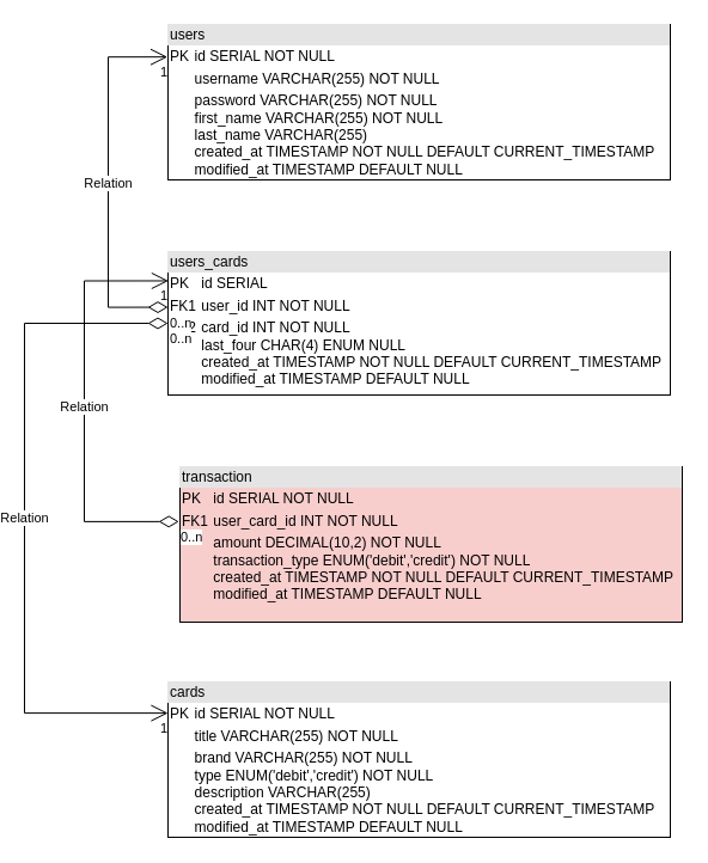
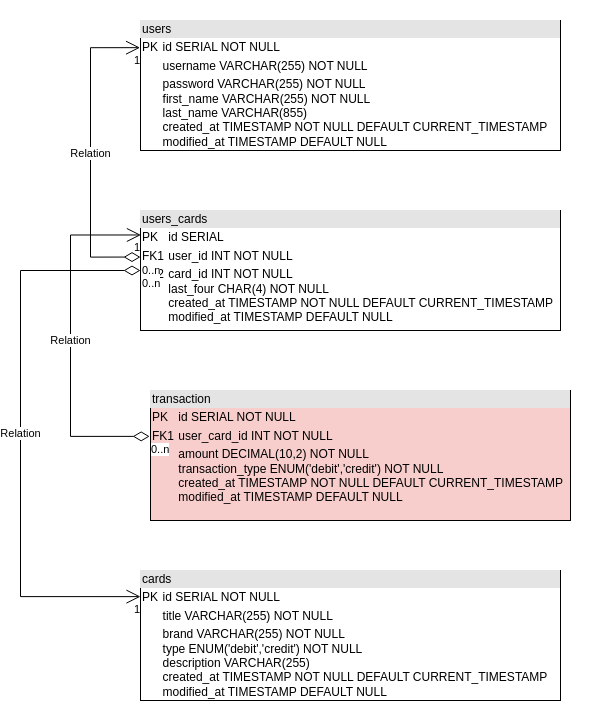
  <mxCell id="0" />
  <mxCell id="1" parent="0" />
- <mxCell id="2" value="&lt;div style=&quot;box-sizing:border-box;width:100%;background:#e4e4e4;padding:2px;&quot;&gt;users&lt;/div&gt;&lt;table style=&quot;width:100%;font-size:1em;&quot; cellpadding=&quot;2&quot; cellspacing=&quot;0&quot;&gt;&lt;tbody&gt;&lt;tr&gt;&lt;td&gt;PK&lt;/td&gt;&lt;td&gt;id SERIAL NOT NULL&lt;/td&gt;&lt;/tr&gt;&lt;tr&gt;&lt;td&gt;&lt;br&gt;&lt;/td&gt;&lt;td&gt;username VARCHAR(255) NOT NULL&lt;/td&gt;&lt;/tr&gt;&lt;tr&gt;&lt;td&gt;&lt;br&gt;&lt;br&gt;&lt;br&gt;&lt;/td&gt;&lt;td&gt;password VARCHAR(255) NOT NULL&lt;br&gt;first_name VARCHAR(255) NOT NULL&lt;br&gt;last_name VARCHAR(255)&lt;br&gt;created_at TIMESTAMP NOT NULL DEFAULT CURRENT_TIMESTAMP&lt;br&gt;modified_at TIMESTAMP DEFAULT NULL&lt;/td&gt;&lt;/tr&gt;&lt;/tbody&gt;&lt;/table&gt;" style="verticalAlign=top;align=left;overflow=fill;html=1;whiteSpace=wrap;" vertex="1" parent="1"><mxGeometry x="140" y="20" width="420" height="130" as="geometry" /></mxCell>
- <mxCell id="3" value="&lt;div style=&quot;box-sizing:border-box;width:100%;background:#e4e4e4;padding:2px;&quot;&gt;users_cards&lt;/div&gt;&lt;table style=&quot;width:100%;font-size:1em;&quot; cellpadding=&quot;2&quot; cellspacing=&quot;0&quot;&gt;&lt;tbody&gt;&lt;tr&gt;&lt;td&gt;PK&lt;/td&gt;&lt;td&gt;id SERIAL&lt;/td&gt;&lt;/tr&gt;&lt;tr&gt;&lt;td&gt;FK1&lt;/td&gt;&lt;td&gt;user_id INT NOT NULL&lt;/td&gt;&lt;/tr&gt;&lt;tr&gt;&lt;td&gt;FK2&lt;br&gt;&lt;br&gt;&lt;br&gt;&lt;br&gt;&lt;/td&gt;&lt;td&gt;card_id INT NOT NULL&lt;br&gt;last_four CHAR(4) ENUM NULL&lt;br&gt;created_at TIMESTAMP NOT NULL DEFAULT CURRENT_TIMESTAMP&lt;br&gt;modified_at TIMESTAMP DEFAULT NULL&lt;/td&gt;&lt;/tr&gt;&lt;/tbody&gt;&lt;/table&gt;" style="verticalAlign=top;align=left;overflow=fill;html=1;whiteSpace=wrap;" vertex="1" parent="1"><mxGeometry x="140" y="210" width="420" height="120" as="geometry" /></mxCell>
+ <mxCell id="2" value="&lt;div style=&quot;box-sizing:border-box;width:100%;background:#e4e4e4;padding:2px;&quot;&gt;users&lt;/div&gt;&lt;table style=&quot;width:100%;font-size:1em;&quot; cellpadding=&quot;2&quot; cellspacing=&quot;0&quot;&gt;&lt;tbody&gt;&lt;tr&gt;&lt;td&gt;PK&lt;/td&gt;&lt;td&gt;id SERIAL NOT NULL&lt;/td&gt;&lt;/tr&gt;&lt;tr&gt;&lt;td&gt;&lt;br&gt;&lt;/td&gt;&lt;td&gt;username VARCHAR(255) NOT NULL&lt;/td&gt;&lt;/tr&gt;&lt;tr&gt;&lt;td&gt;&lt;br&gt;&lt;br&gt;&lt;br&gt;&lt;/td&gt;&lt;td&gt;password VARCHAR(255) NOT NULL&lt;br&gt;first_name VARCHAR(255) NOT NULL&lt;br&gt;last_name VARCHAR(855)&lt;br&gt;created_at TIMESTAMP NOT NULL DEFAULT CURRENT_TIMESTAMP&lt;br&gt;modified_at TIMESTAMP DEFAULT NULL&lt;/td&gt;&lt;/tr&gt;&lt;/tbody&gt;&lt;/table&gt;" style="verticalAlign=top;align=left;overflow=fill;html=1;whiteSpace=wrap;" vertex="1" parent="1"><mxGeometry x="140" y="20" width="420" height="130" as="geometry" /></mxCell>
+ <mxCell id="3" value="&lt;div style=&quot;box-sizing:border-box;width:100%;background:#e4e4e4;padding:2px;&quot;&gt;users_cards&lt;/div&gt;&lt;table style=&quot;width:100%;font-size:1em;&quot; cellpadding=&quot;2&quot; cellspacing=&quot;0&quot;&gt;&lt;tbody&gt;&lt;tr&gt;&lt;td&gt;PK&lt;/td&gt;&lt;td&gt;id SERIAL&lt;/td&gt;&lt;/tr&gt;&lt;tr&gt;&lt;td&gt;FK1&lt;/td&gt;&lt;td&gt;user_id INT NOT NULL&lt;/td&gt;&lt;/tr&gt;&lt;tr&gt;&lt;td&gt;FK2&lt;br&gt;&lt;br&gt;&lt;br&gt;&lt;br&gt;&lt;/td&gt;&lt;td&gt;card_id INT NOT NULL&lt;br&gt;last_four CHAR(4) NOT NULL&lt;br&gt;created_at TIMESTAMP NOT NULL DEFAULT CURRENT_TIMESTAMP&lt;br&gt;modified_at TIMESTAMP DEFAULT NULL&lt;/td&gt;&lt;/tr&gt;&lt;/tbody&gt;&lt;/table&gt;" style="verticalAlign=top;align=left;overflow=fill;html=1;whiteSpace=wrap;" vertex="1" parent="1"><mxGeometry x="140" y="210" width="420" height="120" as="geometry" /></mxCell>
  <mxCell id="4" value="&lt;div style=&quot;box-sizing:border-box;width:100%;background:#e4e4e4;padding:2px;&quot;&gt;cards&lt;/div&gt;&lt;table style=&quot;width:100%;font-size:1em;&quot; cellpadding=&quot;2&quot; cellspacing=&quot;0&quot;&gt;&lt;tbody&gt;&lt;tr&gt;&lt;td&gt;PK&lt;/td&gt;&lt;td&gt;id SERIAL NOT NULL&lt;/td&gt;&lt;/tr&gt;&lt;tr&gt;&lt;td&gt;&lt;br&gt;&lt;/td&gt;&lt;td&gt;title VARCHAR(255) NOT NULL&lt;/td&gt;&lt;/tr&gt;&lt;tr&gt;&lt;td&gt;&lt;br&gt;&lt;br&gt;&lt;br&gt;&lt;br&gt;&lt;br&gt;&lt;/td&gt;&lt;td&gt;brand VARCHAR(255) NOT NULL&lt;br&gt;type ENUM('debit','credit') NOT NULL&lt;br&gt;description VARCHAR(255)&lt;br&gt;created_at TIMESTAMP NOT NULL DEFAULT CURRENT_TIMESTAMP&lt;br&gt;modified_at TIMESTAMP DEFAULT NULL&lt;/td&gt;&lt;/tr&gt;&lt;/tbody&gt;&lt;/table&gt;" style="verticalAlign=top;align=left;overflow=fill;html=1;whiteSpace=wrap;" vertex="1" parent="1"><mxGeometry x="140" y="570" width="420" height="130" as="geometry" /></mxCell>
  <mxCell id="5" value="&lt;div style=&quot;box-sizing:border-box;width:100%;background:#e4e4e4;padding:2px;&quot;&gt;transaction&lt;/div&gt;&lt;table style=&quot;width:100%;font-size:1em;&quot; cellpadding=&quot;2&quot; cellspacing=&quot;0&quot;&gt;&lt;tbody&gt;&lt;tr&gt;&lt;td&gt;PK&lt;/td&gt;&lt;td&gt;id SERIAL NOT NULL&lt;/td&gt;&lt;/tr&gt;&lt;tr&gt;&lt;td&gt;FK1&lt;/td&gt;&lt;td&gt;user_card_id INT NOT NULL&lt;/td&gt;&lt;/tr&gt;&lt;tr&gt;&lt;td&gt;&lt;br&gt;&lt;br&gt;&lt;br&gt;&lt;br&gt;&lt;/td&gt;&lt;td&gt;amount DECIMAL(10,2) NOT NULL&lt;br&gt;transaction_type ENUM('debit','credit') NOT NULL&lt;br&gt;created_at TIMESTAMP NOT NULL DEFAULT CURRENT_TIMESTAMP&lt;br&gt;modified_at TIMESTAMP DEFAULT NULL&lt;/td&gt;&lt;/tr&gt;&lt;/tbody&gt;&lt;/table&gt;" style="verticalAlign=top;align=left;overflow=fill;html=1;whiteSpace=wrap;fillColor=#f8cecc;" vertex="1" parent="1"><mxGeometry x="150" y="390" width="420" height="130" as="geometry" /></mxCell>
  <mxCell id="6" value="Relation" style="endArrow=open;html=1;endSize=12;startArrow=diamondThin;startSize=14;startFill=0;edgeStyle=orthogonalEdgeStyle;rounded=0;exitX=-0.002;exitY=0.353;exitDx=0;exitDy=0;exitPerimeter=0;entryX=0.001;entryY=0.204;entryDx=0;entryDy=0;entryPerimeter=0;" edge="1" parent="1" source="5" target="3"><mxGeometry relative="1" as="geometry"><mxPoint x="50" y="640" as="sourcePoint" /><mxPoint x="210" y="640" as="targetPoint" /><Array as="points"><mxPoint x="70" y="436" /><mxPoint x="70" y="235" /></Array></mxGeometry></mxCell>
  <mxCell id="7" value="0..n" style="edgeLabel;resizable=0;html=1;align=left;verticalAlign=top;" connectable="0" vertex="1" parent="6"><mxGeometry x="-1" relative="1" as="geometry" /></mxCell>
  <mxCell id="8" value="1" style="edgeLabel;resizable=0;html=1;align=right;verticalAlign=top;" connectable="0" vertex="1" parent="6"><mxGeometry x="1" relative="1" as="geometry" /></mxCell>
  <mxCell id="9" value="Relation" style="endArrow=open;html=1;endSize=12;startArrow=diamondThin;startSize=14;startFill=0;edgeStyle=orthogonalEdgeStyle;rounded=0;entryX=0;entryY=0.201;entryDx=0;entryDy=0;entryPerimeter=0;exitX=0;exitY=0.5;exitDx=0;exitDy=0;" edge="1" parent="1" source="3" target="4"><mxGeometry relative="1" as="geometry"><mxPoint x="280" y="330" as="sourcePoint" /><mxPoint x="80" y="390" as="targetPoint" /><Array as="points"><mxPoint x="20" y="270" /><mxPoint x="20" y="596" /></Array></mxGeometry></mxCell>
  <mxCell id="10" value="0..n" style="edgeLabel;resizable=0;html=1;align=left;verticalAlign=top;" connectable="0" vertex="1" parent="9"><mxGeometry x="-1" relative="1" as="geometry" /></mxCell>
  <mxCell id="11" value="1" style="edgeLabel;resizable=0;html=1;align=right;verticalAlign=top;" connectable="0" vertex="1" parent="9"><mxGeometry x="1" relative="1" as="geometry" /></mxCell>
  <mxCell id="12" value="Relation" style="endArrow=open;html=1;endSize=12;startArrow=diamondThin;startSize=14;startFill=0;edgeStyle=orthogonalEdgeStyle;rounded=0;exitX=0;exitY=0.388;exitDx=0;exitDy=0;entryX=-0.001;entryY=0.209;entryDx=0;entryDy=0;entryPerimeter=0;exitPerimeter=0;" edge="1" parent="1" source="3" target="2"><mxGeometry relative="1" as="geometry"><mxPoint x="-80" y="463" as="sourcePoint" /><mxPoint x="290" y="340" as="targetPoint" /><Array as="points"><mxPoint x="90" y="257" /><mxPoint x="90" y="47" /></Array></mxGeometry></mxCell>
  <mxCell id="13" value="0..n" style="edgeLabel;resizable=0;html=1;align=left;verticalAlign=top;" connectable="0" vertex="1" parent="12"><mxGeometry x="-1" relative="1" as="geometry" /></mxCell>
  <mxCell id="14" value="1" style="edgeLabel;resizable=0;html=1;align=right;verticalAlign=top;" connectable="0" vertex="1" parent="12"><mxGeometry x="1" relative="1" as="geometry" /></mxCell>
